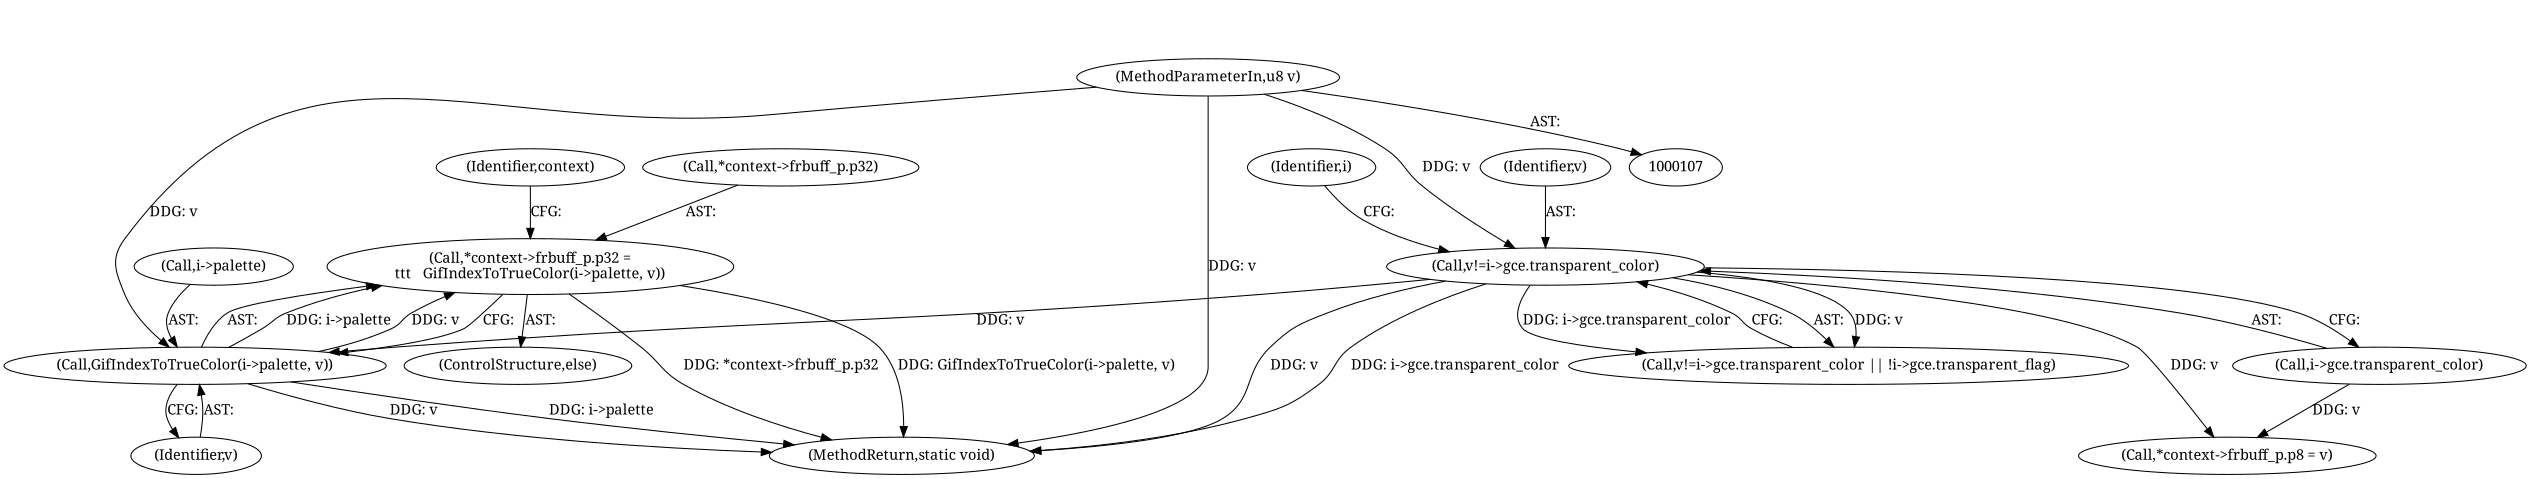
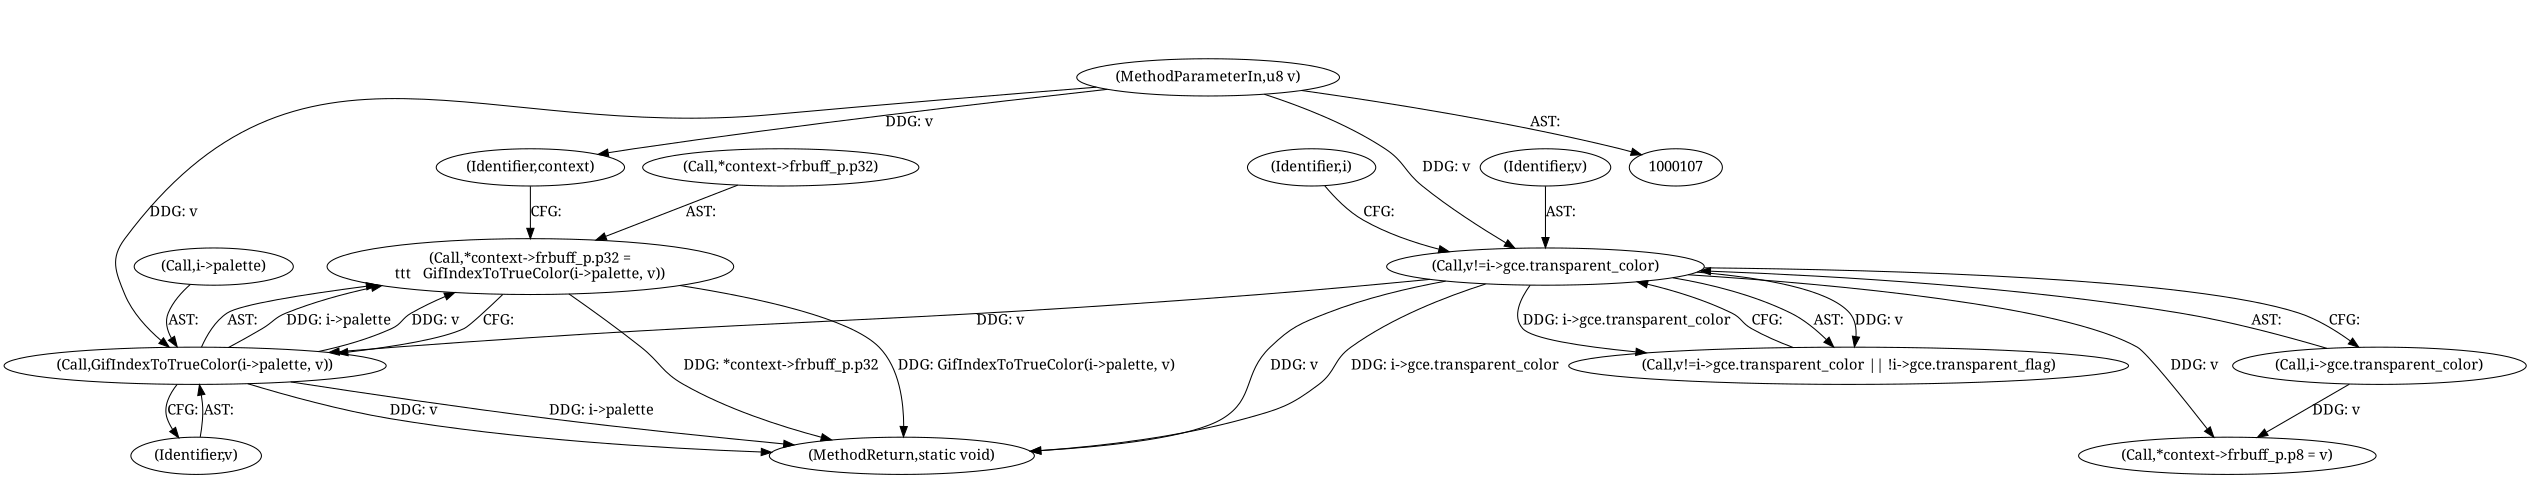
  digraph {
    fontname="Noto Serif"
    node [fontname="Noto Serif"]
    edge [fontname="Noto Serif"]
    n1 [label="(Call,*context->frbuff_p.p32 =\n\t\t\t   GifIndexToTrueColor(i->palette, v))"]
    n2 [label="(Call,GifIndexToTrueColor(i->palette, v))"]
-   n3 [label="(ControlStructure,else)"]
    n4 [label="(MethodReturn,static void)"]
    n5 [label="(Identifier,v)"]
    n6 [label="(Call,v!=i->gce.transparent_color)"]
    n7 [label="(Call,*context->frbuff_p.p8 = v)"]
    n8 [label="(Call,v!=i->gce.transparent_color || !i->gce.transparent_flag)"]
    n9 [label="(Call,i->gce.transparent_color)"]
    n10 [label="(MethodParameterIn,u8 v)"]
    1000107
    n12 [label="(Identifier,v)"]
    n13 [label="(Identifier,context)"]
    n14 [label="(Call,*context->frbuff_p.p32)"]
    n15 [label="(Identifier,i)"]
    n16 [label="(Call,i->palette)"]
    n1 -> n2 [label="CFG: "]
-   n1 -> n3 [label="AST: "]
    n1 -> n4 [label="DDG: *context->frbuff_p.p32"]
    n1 -> n4 [label="DDG: GifIndexToTrueColor(i->palette, v)"]
    n2 -> n1 [label="AST: "]
    n2 -> n1 [label="DDG: i->palette"]
    n2 -> n1 [label="DDG: v"]
    n2 -> n4 [label="DDG: i->palette"]
    n2 -> n4 [label="DDG: v"]
    n2 -> n5 [label="CFG: "]
    n5 -> n2 [label="AST: "]
    n6 -> n2 [label="DDG: v"]
    n6 -> n4 [label="DDG: v"]
    n6 -> n4 [label="DDG: i->gce.transparent_color"]
    n6 -> n7 [label="DDG: v"]
    n6 -> n8 [label="AST: "]
    n6 -> n8 [label="DDG: v"]
    n6 -> n8 [label="DDG: i->gce.transparent_color"]
    n6 -> n9 [label="CFG: "]
    n8 -> n6 [label="CFG: "]
    n9 -> n6 [label="AST: "]
    n9 -> n7 [label="DDG: v"]
    n10 -> n2 [label="DDG: v"]
-   n10 -> n4 [label="DDG: v"]
+   n10 -> n13 [label="DDG: v"]
    n10 -> n6 [label="DDG: v"]
    n10 -> 1000107 [label="AST: "]
    n12 -> n6 [label="AST: "]
    n13 -> n1 [label="CFG: "]
    n14 -> n1 [label="AST: "]
    n15 -> n6 [label="CFG: "]
    n16 -> n2 [label="AST: "]
  }
